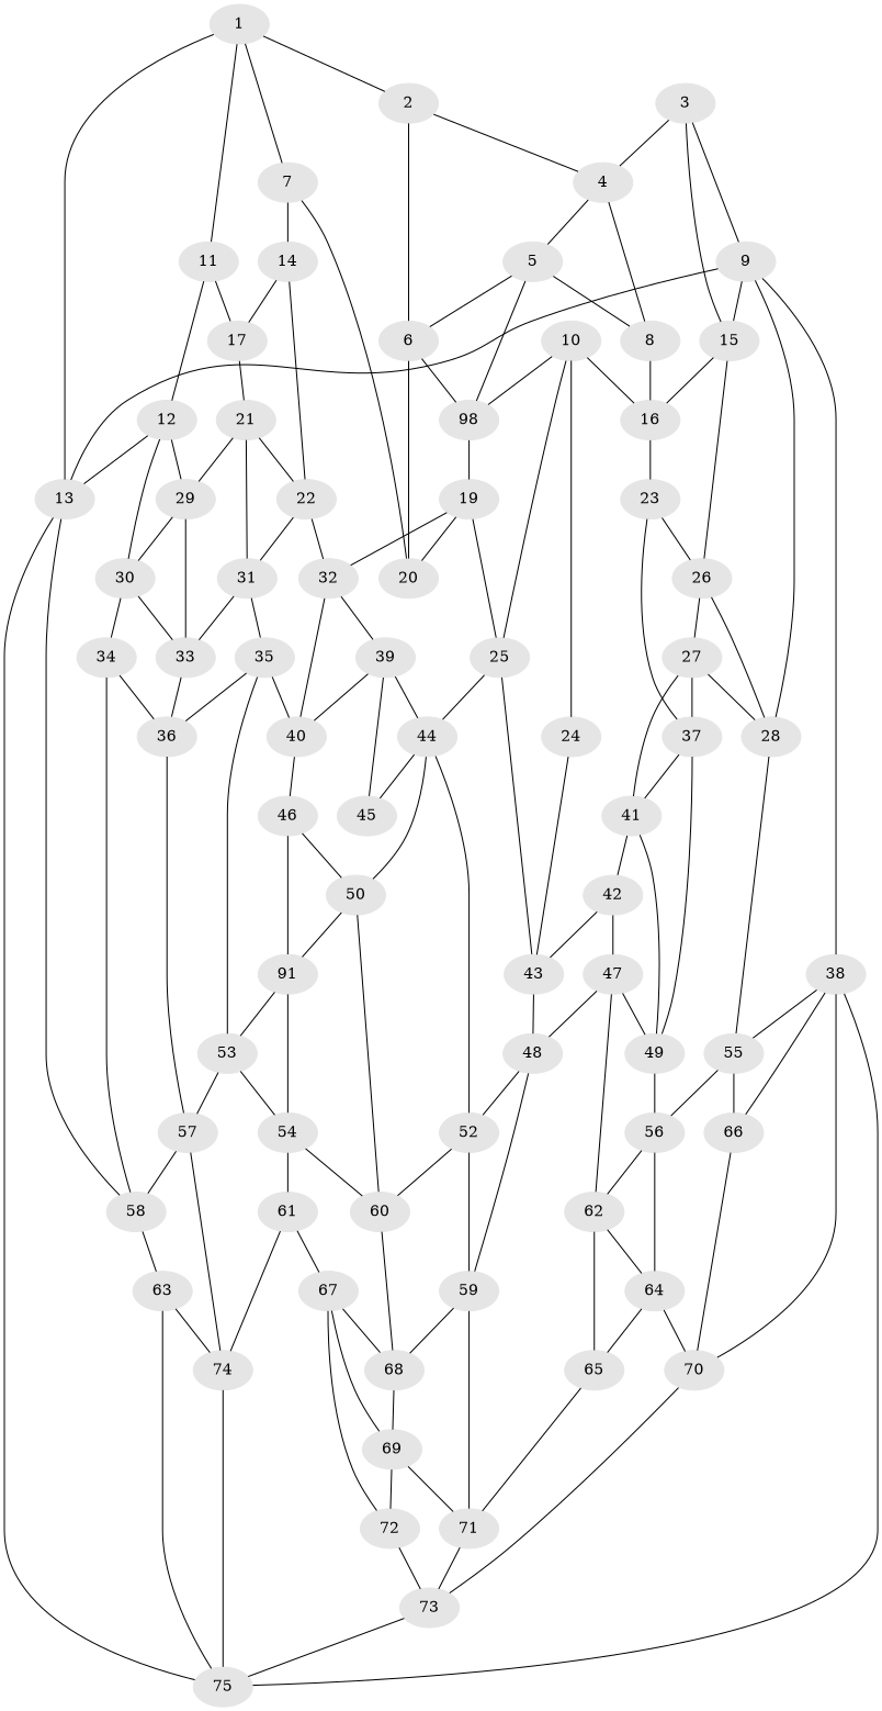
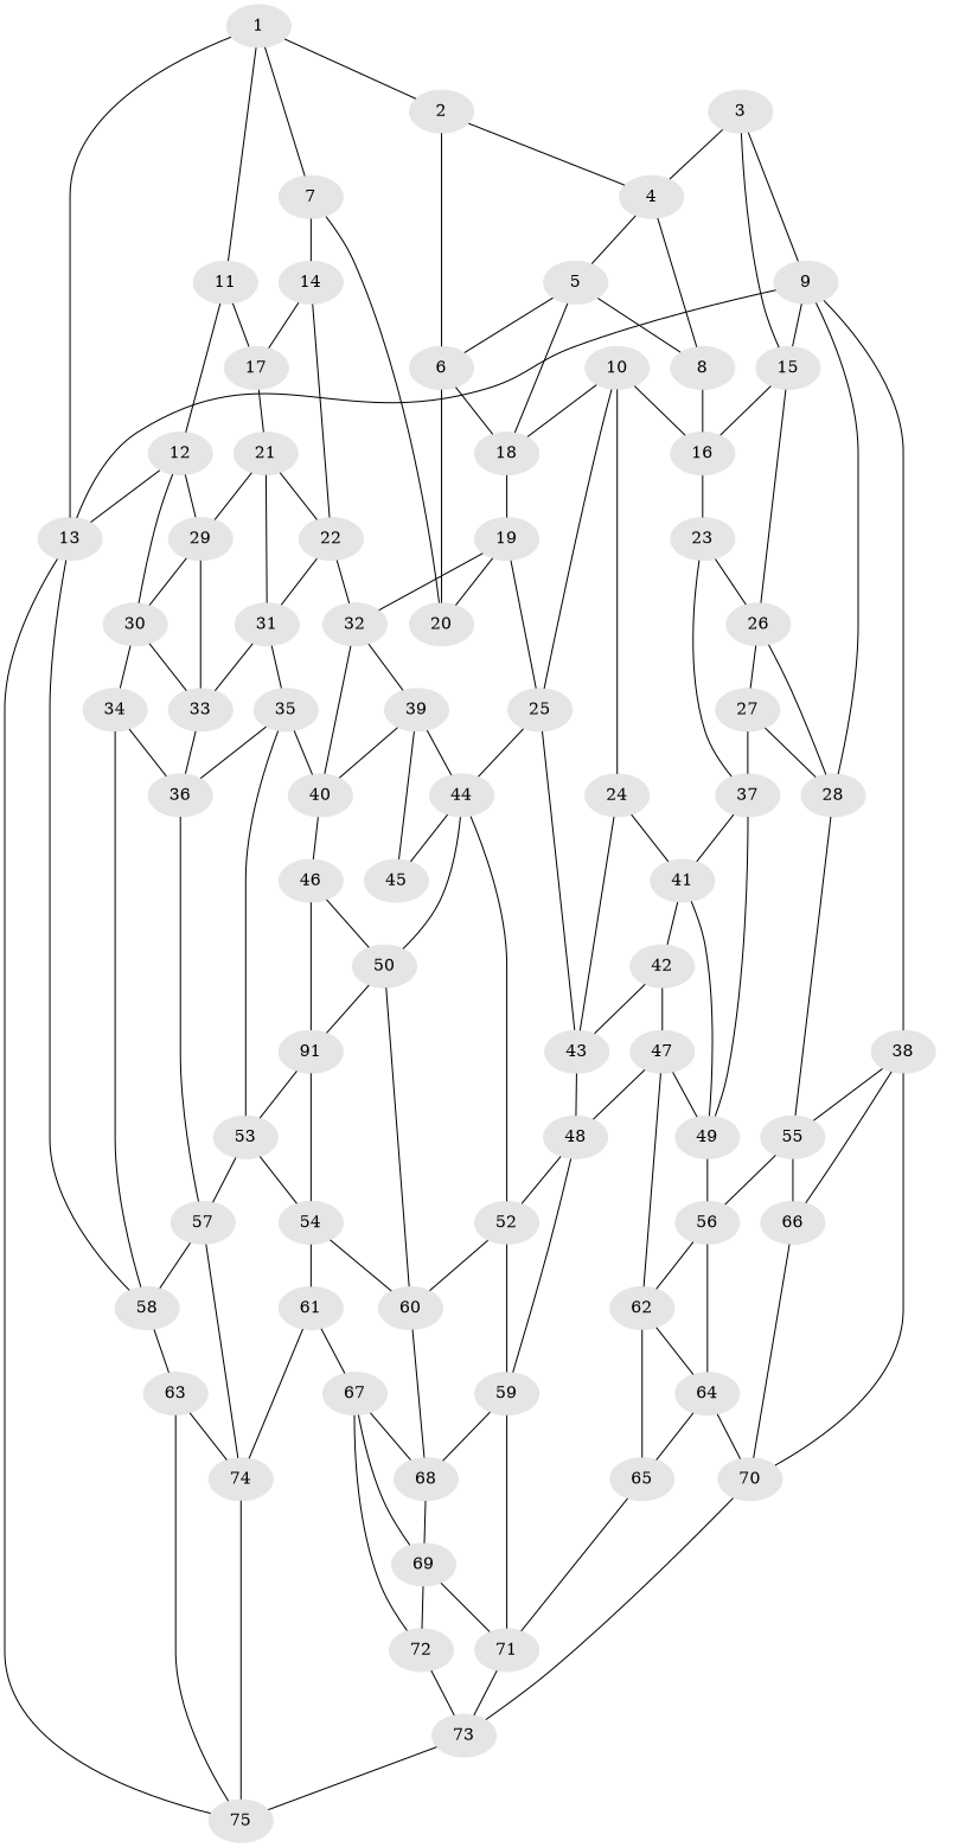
  graph {
    node [color=gray90 style=filled]
    edge [weight=1.0]
    1
    2
    7
    11
    13
    4
    6
    20
    14
    12
    17
    58
    75
    5
    8
-   18 [label=98]
+   18
    3
    9
    15
    28
    38
    16
    26
    19
    22
    23
    55
    66
    70
    10
    24
    25
    41
    43
    44
    29
    30
    21
    33
    34
    63
    32
    31
    27
    37
    39
    40
    35
    49
    42
    48
    45
    52
    50
    56
    36
    53
    46
    57
    54
    74
    73
    n63 [label=91]
    47
    62
    59
    60
    64
    65
    68
    71
    61
    67
    69
    72
    1 -- 2
    1 -- 7
    1 -- 11
    1 -- 13
    2 -- 4
    2 -- 6
    7 -- 20
    7 -- 14
    11 -- 12
    11 -- 17 [weight=2.0]
    13 -- 58
    13 -- 75
    4 -- 5
    4 -- 8
    6 -- 20
    6 -- 18
    14 -- 17
    14 -- 22
    12 -- 13
    12 -- 29
    12 -- 30
    17 -- 21
    58 -- 63
    5 -- 6
    5 -- 8
    5 -- 18
    8 -- 16
    18 -- 19
    3 -- 4
    3 -- 9
    3 -- 15
    9 -- 13
    9 -- 15
    9 -- 28
    9 -- 38
    15 -- 16
    15 -- 26
    28 -- 55
-   38 -- 75
    38 -- 55
    38 -- 66
    38 -- 70
    16 -- 23
    26 -- 28
    26 -- 27
    19 -- 20
    19 -- 25
    19 -- 32
    22 -- 32
    22 -- 31
    23 -- 26
    23 -- 37
    55 -- 66
    55 -- 56
    66 -- 70
    70 -- 73
    10 -- 18
    10 -- 16
    10 -- 24
    10 -- 25
-   27 -- 41
+   24 -- 41
    24 -- 43
    25 -- 43
    25 -- 44
    41 -- 49
    41 -- 42
    43 -- 48
    44 -- 45
    44 -- 52
    44 -- 50
    29 -- 30
    29 -- 33
    30 -- 33
    30 -- 34
    21 -- 22
    21 -- 29
    21 -- 31
    33 -- 36
    34 -- 58
    34 -- 36
    63 -- 75
    63 -- 74
    32 -- 39
    32 -- 40
    31 -- 33
    31 -- 35
    27 -- 28
    27 -- 37
    37 -- 41
    37 -- 49
    39 -- 44
    39 -- 40
    39 -- 45
    40 -- 46
    35 -- 40
    35 -- 36
    35 -- 53
    49 -- 56
    42 -- 43
    42 -- 47
    48 -- 52
    48 -- 59
    52 -- 59
    52 -- 60
    50 -- n63
    50 -- 60
    56 -- 62
    56 -- 64
    36 -- 57
    53 -- 57
    53 -- 54
    46 -- 50
    46 -- n63
    57 -- 58
    57 -- 74
    54 -- 60
    54 -- 61
    74 -- 75
    73 -- 75
    n63 -- 53
    n63 -- 54
    47 -- 49
    47 -- 48
    47 -- 62
    62 -- 64
    62 -- 65
    59 -- 68
    59 -- 71
    60 -- 68
    64 -- 70
    64 -- 65
    65 -- 71
    68 -- 69
    71 -- 73
    61 -- 74
    61 -- 67
    67 -- 68
    67 -- 69
    67 -- 72
    69 -- 71
    69 -- 72
    72 -- 73
  }
